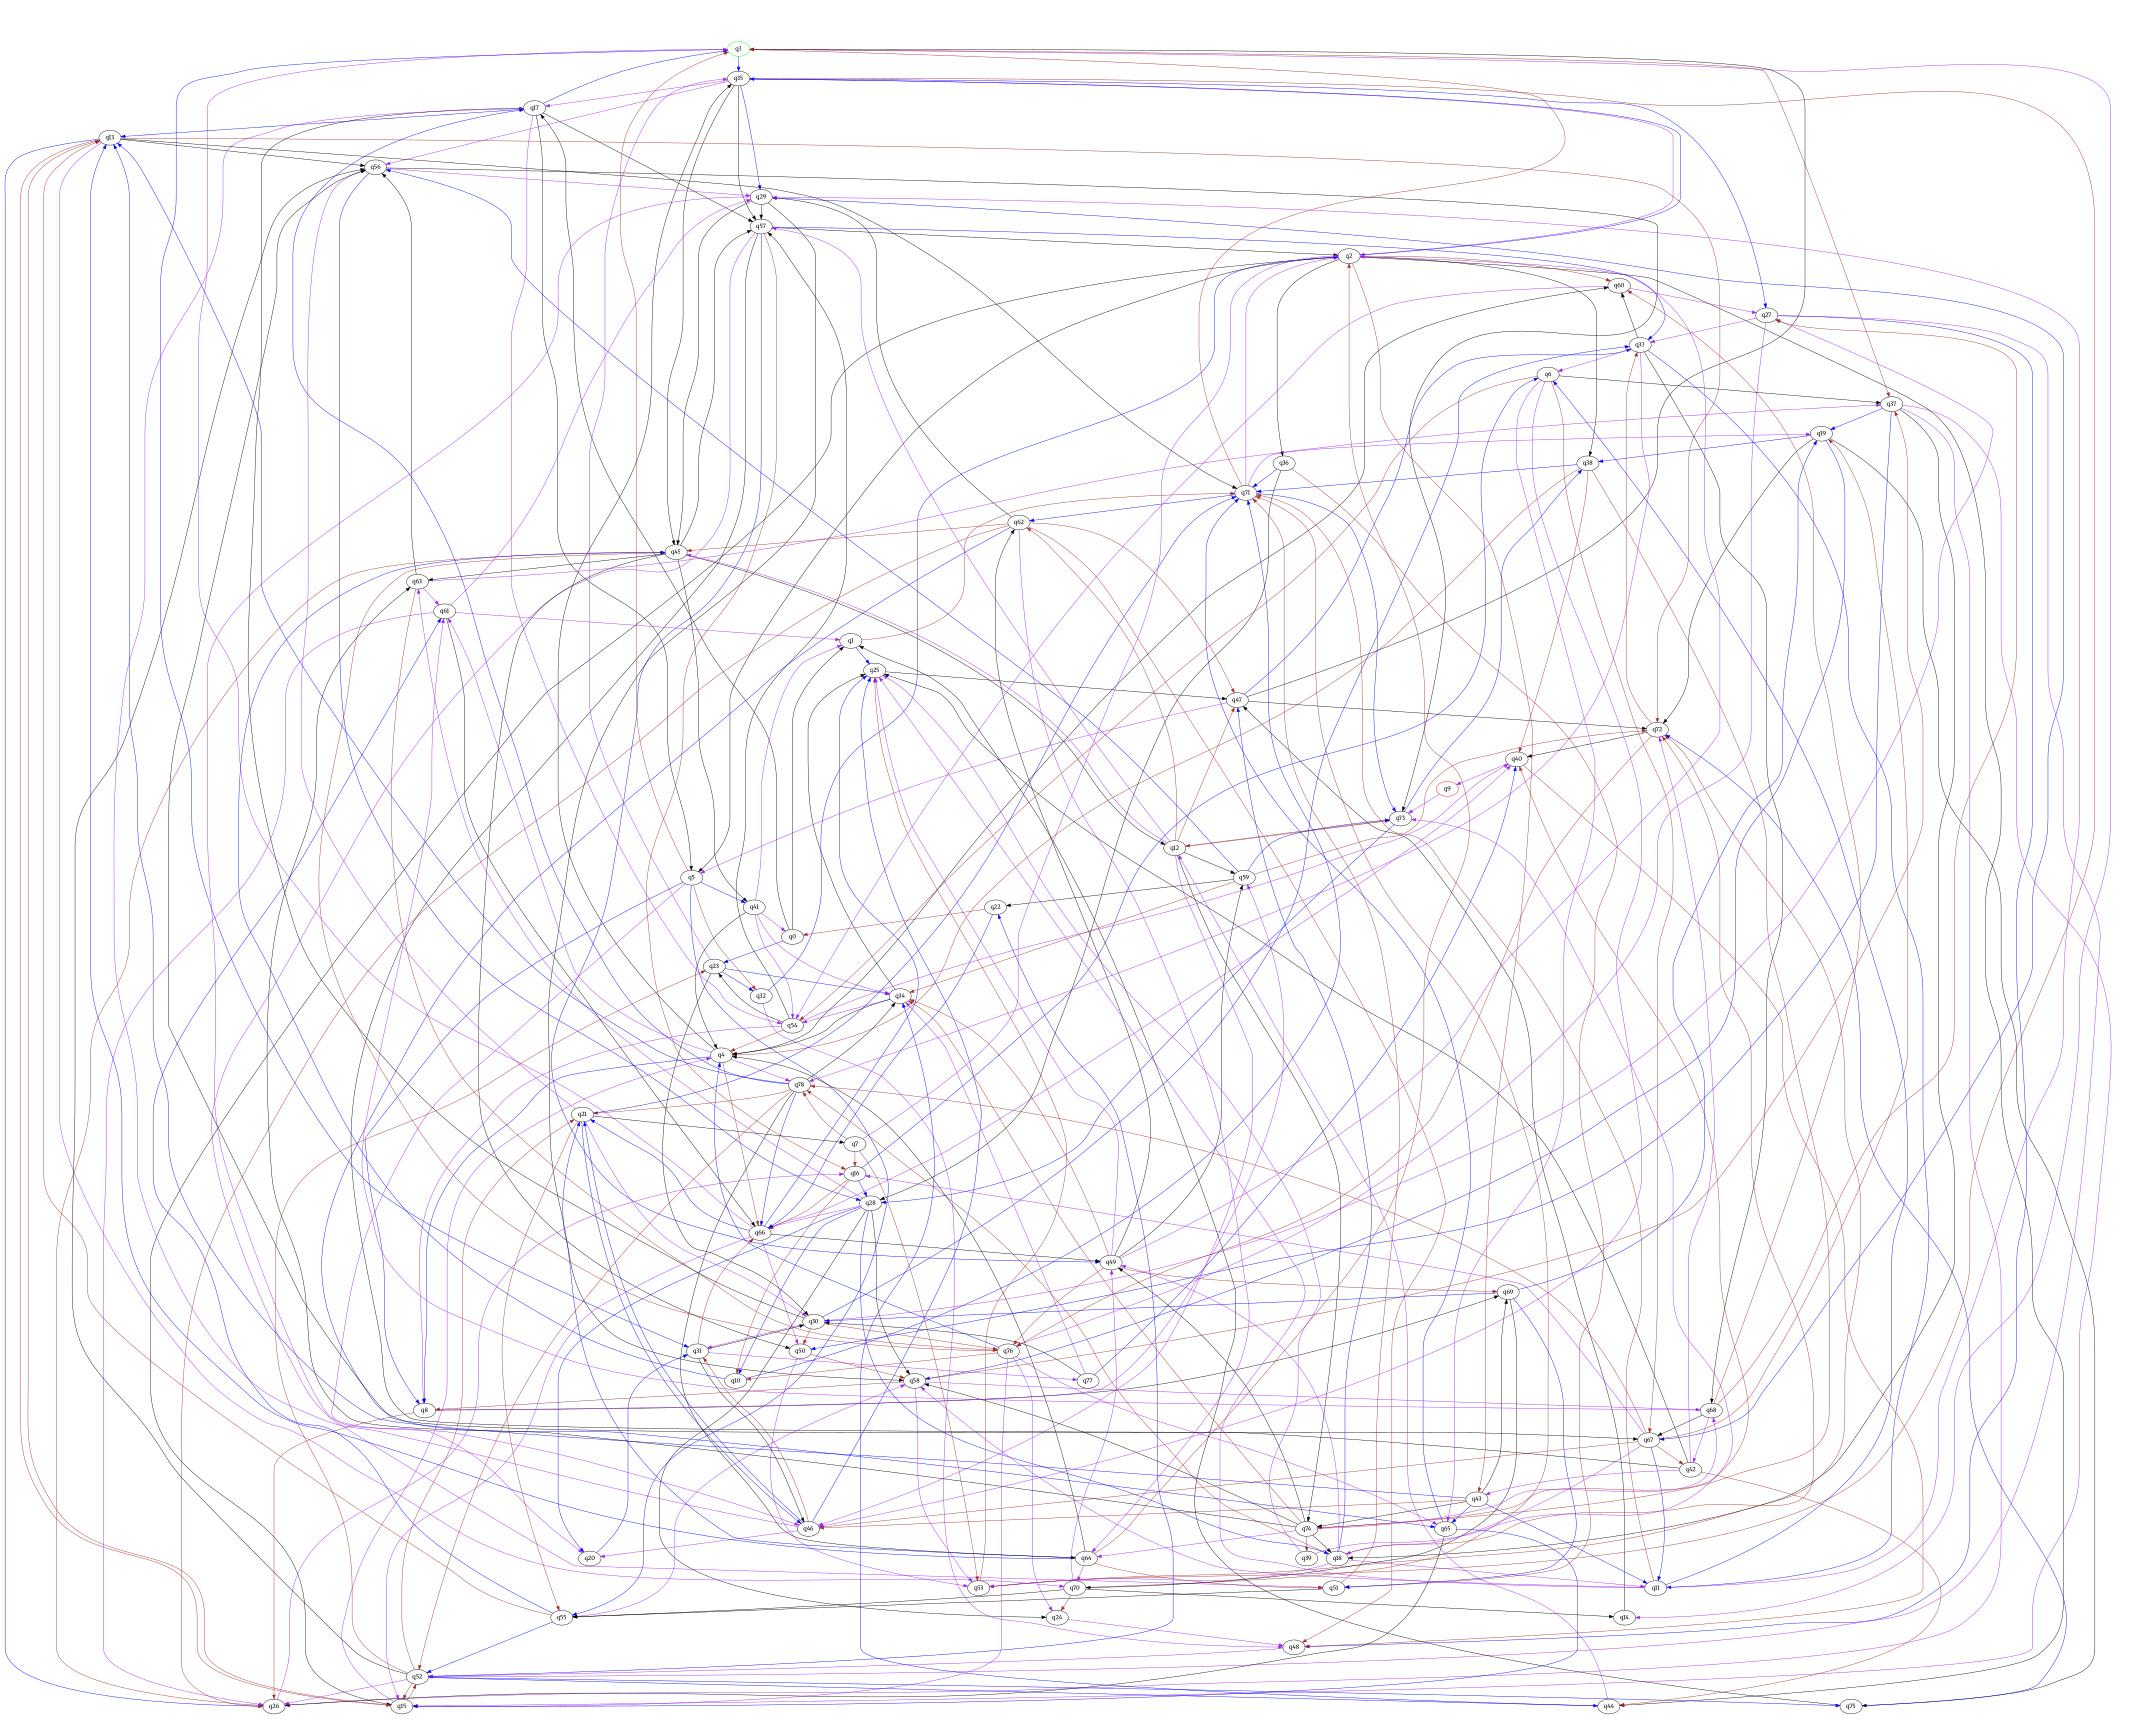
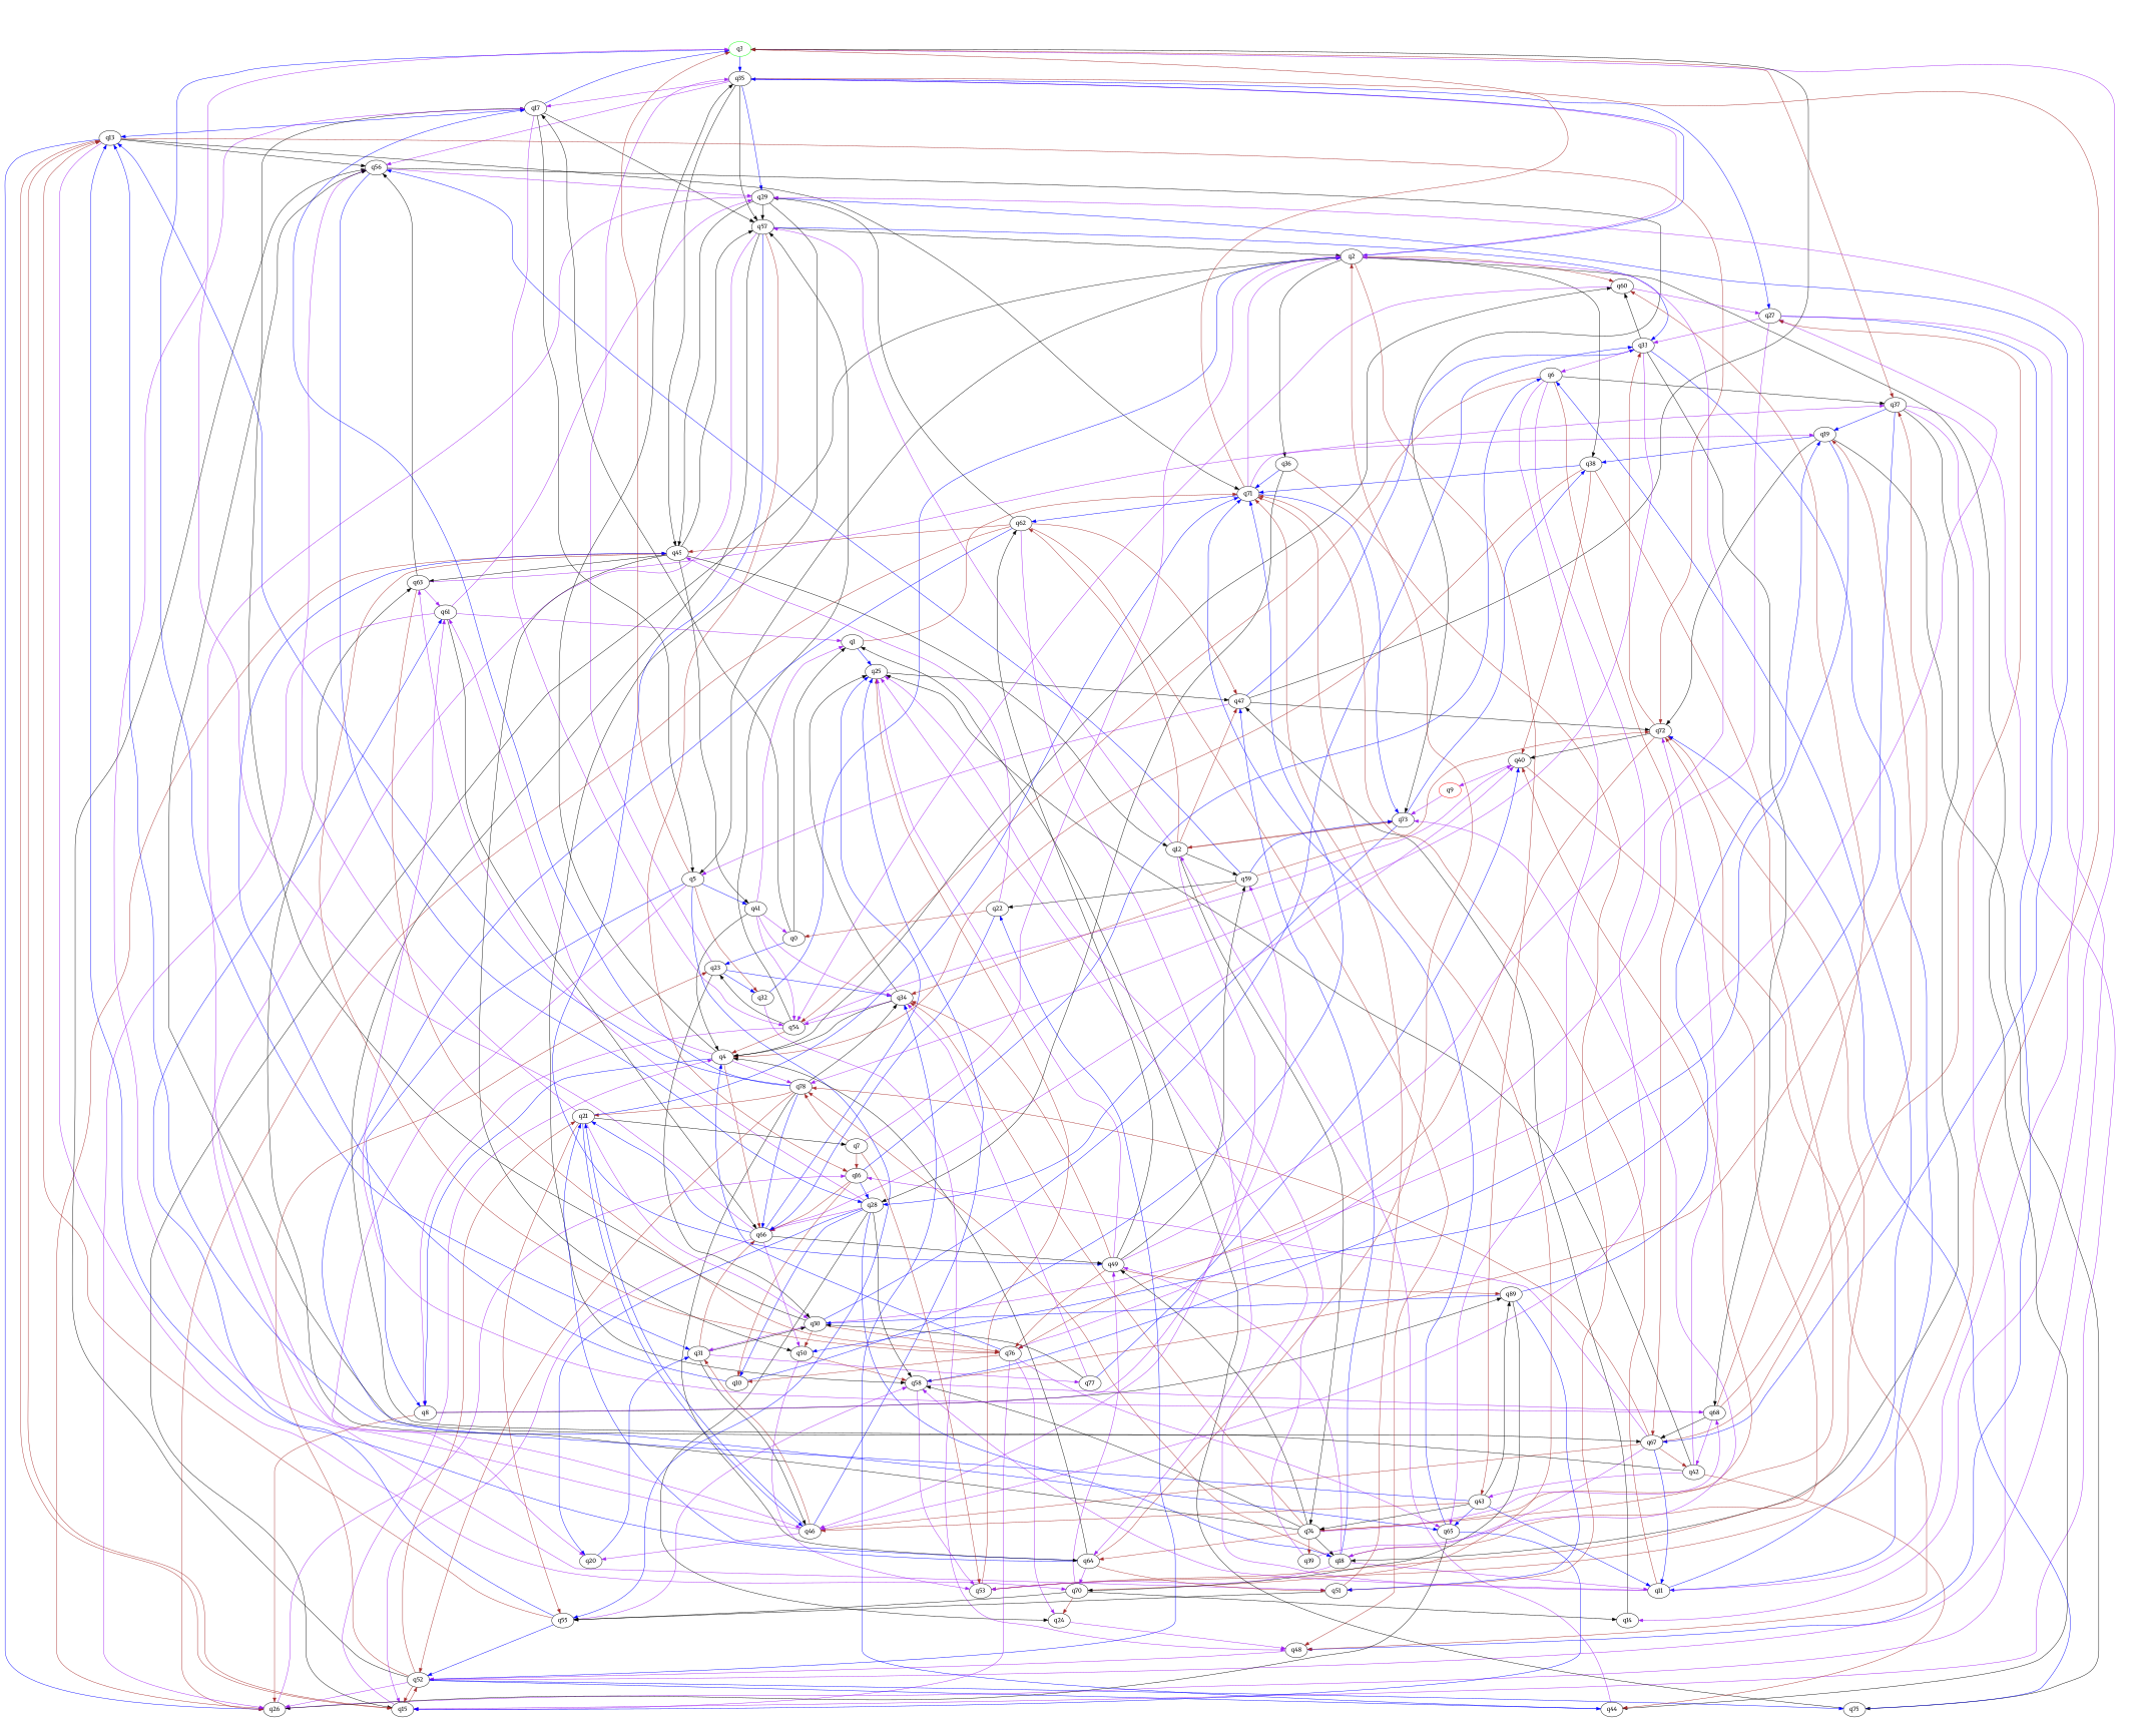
  digraph {
    fontname=Merriweather
    node [fontname=Merriweather]
    edge [color=purple fontname=Merriweather]
    q3 [color=green initial=1]
    q35
    q14
    q31
    q37
    q17
    q57
    q2
    q53
    q45
    q29
    q56
    q27
    q47
    q30
    q46
    q66
    q77
    q19
    q15
    q26
    q18
    q50
    q9 [color=red final=1]
    q73
    q38
    q28
    q12
    q0
    q1
    q23
    q25
    q71
    q5
    q54
    q13
    q32
    q34
    q62
    q8
    q20
    q41
    q55
    q4
    q40
    q51
    q49
    q67
    q16
    q33
    q72
    q70
    q48
    q76
    q36
    q43
    q44
    q60
    q65
    q64
    q58
    q75
    q52
    q74
-   q69
+   q69 [label=q89]
    q11
    q59
    q61
    q78
    q21
    q22
    q63
    q10
    q24
    q68
    q39
    q6
    q7
    q42
    q3 -> q35 [color=blue]
    q3 -> q14
    q3 -> q31 [color=blue]
    q3 -> q37 [color=brown]
    q35 -> q17
    q35 -> q57 [color=black]
    q35 -> q2
    q35 -> q53 [color=brown]
    q35 -> q45 [color=black]
    q35 -> q29 [color=blue]
    q35 -> q56
    q35 -> q27 [color=blue]
    q14 -> q47 [color=black]
    q31 -> q30 [color=black]
    q31 -> q46 [color=black]
    q31 -> q66 [color=brown]
    q31 -> q77
    q37 -> q19 [color=blue]
    q37 -> q15
    q37 -> q26
    q37 -> q18 [color=black]
    q37 -> q50 [color=blue]
    q17 -> q3 [color=blue]
    q17 -> q57 [color=black]
    q17 -> q5 [color=black]
    q17 -> q54
    q17 -> q13 [color=blue]
    q57 -> q2 [color=black]
    q57 -> q51
    q57 -> q49 [color=blue]
    q57 -> q67 [color=black]
    q57 -> q16 [color=brown]
    q57 -> q33 [color=blue]
    q2 -> q35 [color=blue]
    q2 -> q15 [color=black]
    q2 -> q38 [color=black]
    q2 -> q5 [color=black]
    q2 -> q36 [color=black]
    q2 -> q43 [color=brown]
    q2 -> q44 [color=black]
    q2 -> q60 [color=brown]
    q53 -> q25 [color=brown]
    q53 -> q72 [color=brown]
    q45 -> q57 [color=black]
    q45 -> q26 [color=brown]
    q45 -> q50 [color=black]
    q45 -> q12 [color=black]
    q45 -> q41 [color=black]
    q45 -> q63 [color=black]
    q29 -> q57 [color=black]
    q29 -> q45 [color=black]
    q29 -> q46
    q29 -> q67 [color=blue]
    q29 -> q58 [color=black]
    q56 -> q29
    q56 -> q73 [color=black]
    q56 -> q28 [color=blue]
    q27 -> q33
    q27 -> q48 [color=blue]
    q27 -> q76
    q27 -> q52
    q47 -> q3 [color=black]
    q47 -> q5
    q47 -> q33 [color=blue]
    q47 -> q72 [color=black]
    q30 -> q31
    q30 -> q17 [color=black]
    q30 -> q27
    q30 -> q50 [color=brown]
    q30 -> q33 [color=blue]
    q30 -> q76 [color=brown]
    q46 -> q31 [color=brown]
    q46 -> q17
    q46 -> q25 [color=blue]
    q46 -> q20
    q46 -> q21 [color=blue]
    q66 -> q3
    q66 -> q15
    q66 -> q50
    q66 -> q25 [color=blue]
    q66 -> q40
    q66 -> q49 [color=black]
    q66 -> q21 [color=blue]
    q77 -> q30 [color=black]
    q77 -> q34
    q77 -> q40 [color=blue]
    q19 -> q38 [color=blue]
    q19 -> q72 [color=black]
    q19 -> q58 [color=blue]
    q19 -> q75 [color=black]
    q15 -> q13 [color=brown]
    q15 -> q4
    q15 -> q52 [color=brown]
    q26 -> q16
    q18 -> q53
    q18 -> q47 [color=blue]
    q18 -> q49
    q18 -> q72 [color=brown]
    q18 -> q11
    q18 -> q78 [color=brown]
    q50 -> q53
    q50 -> q58 [color=brown]
    q9 -> q73
    q73 -> q38 [color=blue]
    q73 -> q28 [color=blue]
    q73 -> q12 [color=brown]
    q38 -> q71 [color=blue]
    q38 -> q4 [color=brown]
    q38 -> q40 [color=brown]
    q38 -> q74 [color=brown]
    q28 -> q66
    q28 -> q18 [color=blue]
    q28 -> q20 [color=blue]
    q28 -> q58 [color=black]
    q28 -> q63
    q28 -> q10 [color=blue]
    q28 -> q24 [color=black]
    q12 -> q57
-   q12 -> q45
+   q22 -> q45
    q12 -> q47 [color=brown]
    q12 -> q46
    q12 -> q73 [color=brown]
    q12 -> q62 [color=brown]
    q12 -> q74 [color=black]
    q12 -> q59 [color=black]
    q0 -> q17 [color=black]
    q0 -> q1 [color=black]
    q0 -> q23 [color=blue]
    q1 -> q25 [color=blue]
    q1 -> q71 [color=brown]
    q23 -> q35
    q23 -> q30 [color=black]
    q23 -> q32 [color=blue]
    q23 -> q34 [color=blue]
    q25 -> q47 [color=black]
    q71 -> q3 [color=brown]
    q71 -> q2
    q71 -> q19
    q71 -> q73 [color=blue]
    q71 -> q62 [color=blue]
    q5 -> q3 [color=brown]
    q5 -> q32 [color=brown]
    q5 -> q8 [color=blue]
    q5 -> q20
    q5 -> q41 [color=blue]
    q5 -> q55 [color=blue]
    q54 -> q57 [color=black]
    q54 -> q23 [color=black]
    q54 -> q8
    q54 -> q4 [color=brown]
    q54 -> q40
    q13 -> q56 [color=black]
    q13 -> q15 [color=brown]
    q13 -> q26 [color=blue]
    q13 -> q71 [color=black]
    q13 -> q72 [color=brown]
    q13 -> q70
    q32 -> q2 [color=blue]
    q32 -> q48
    q34 -> q25 [color=black]
    q34 -> q54
    q34 -> q4 [color=black]
    q62 -> q45 [color=brown]
    q62 -> q29 [color=black]
    q62 -> q47 [color=brown]
    q62 -> q26 [color=brown]
    q62 -> q48 [color=brown]
    q62 -> q65 [color=blue]
    q62 -> q64
    q8 -> q26 [color=brown]
    q8 -> q69 [color=black]
    q8 -> q59
    q20 -> q31 [color=blue]
    q41 -> q0
    q41 -> q1
    q41 -> q54
    q41 -> q34
    q41 -> q4 [color=black]
    q55 -> q13 [color=brown]
    q55 -> q58
    q55 -> q52 [color=blue]
    q55 -> q61 [color=blue]
    q4 -> q35 [color=black]
    q4 -> q66 [color=brown]
    q4 -> q8 [color=blue]
    q4 -> q60 [color=black]
    q4 -> q61
    q4 -> q78
    q40 -> q9
    q40 -> q48 [color=brown]
    q51 -> q71 [color=brown]
    q51 -> q55 [color=black]
    q49 -> q2
    q49 -> q25
    q49 -> q34 [color=brown]
    q49 -> q62 [color=black]
    q49 -> q76 [color=brown]
    q49 -> q69 [color=brown]
    q49 -> q59 [color=black]
    q67 -> q46 [color=brown]
    q67 -> q19 [color=brown]
    q67 -> q18
    q67 -> q16
    q67 -> q11 [color=blue]
    q67 -> q78 [color=brown]
    q67 -> q42 [color=brown]
    q16 -> q66 [color=brown]
    q16 -> q28 [color=blue]
    q16 -> q10 [color=brown]
    q16 -> q6 [color=blue]
    q33 -> q60 [color=black]
    q33 -> q11 [color=blue]
    q33 -> q78
    q33 -> q68 [color=black]
    q33 -> q6
    q72 -> q40 [color=black]
    q72 -> q33 [color=brown]
    q72 -> q76 [color=brown]
    q70 -> q14 [color=black]
    q70 -> q71 [color=brown]
    q70 -> q55 [color=black]
    q70 -> q49
    q70 -> q24 [color=brown]
    q48 -> q52
    q76 -> q45 [color=brown]
    q76 -> q15
    q76 -> q4 [color=blue]
    q76 -> q65
    q76 -> q10 [color=brown]
    q76 -> q24
    q36 -> q28 [color=black]
    q36 -> q71 [color=blue]
    q36 -> q51 [color=brown]
    q43 -> q46 [color=brown]
    q43 -> q13 [color=blue]
    q43 -> q65 [color=blue]
    q43 -> q74 [color=black]
    q43 -> q69 [color=black]
    q43 -> q11 [color=blue]
    q44 -> q12
    q44 -> q34 [color=blue]
    q60 -> q27
    q60 -> q54
    q65 -> q15 [color=blue]
    q65 -> q26 [color=black]
    q65 -> q71 [color=blue]
    q64 -> q2 [color=brown]
    q64 -> q13 [color=blue]
    q64 -> q4 [color=black]
    q64 -> q51 [color=brown]
    q64 -> q70
    q64 -> q21 [color=blue]
    q58 -> q37 [color=brown]
    q58 -> q53
-   q58 -> q8 [color=brown]
    q58 -> q68
    q75 -> q1 [color=black]
    q75 -> q72 [color=blue]
    q52 -> q56 [color=black]
    q52 -> q15 [color=brown]
    q52 -> q26
    q52 -> q23 [color=brown]
    q52 -> q44 [color=blue]
    q52 -> q75 [color=blue]
    q52 -> q21 [color=brown]
    q52 -> q22 [color=blue]
    q74 -> q18 [color=black]
    q74 -> q34 [color=brown]
    q74 -> q40 [color=brown]
    q74 -> q49 [color=black]
-   q74 -> q64
+   q74 -> q64 [color=brown]
    q74 -> q58 [color=black]
    q74 -> q63 [color=black]
    q74 -> q68
    q74 -> q39 [color=brown]
    q69 -> q30 [color=blue]
    q69 -> q19 [color=blue]
    q69 -> q51 [color=blue]
    q69 -> q70 [color=black]
    q11 -> q29
    q11 -> q25
    q11 -> q71 [color=brown]
    q11 -> q58
    q11 -> q6 [color=blue]
    q59 -> q56 [color=blue]
    q59 -> q73 [color=blue]
    q59 -> q34 [color=brown]
    q59 -> q72 [color=brown]
    q59 -> q22 [color=black]
    q61 -> q29
    q61 -> q66 [color=black]
    q61 -> q26
    q61 -> q1
    q78 -> q17 [color=blue]
    q78 -> q66 [color=blue]
    q78 -> q13 [color=blue]
    q78 -> q34 [color=black]
    q78 -> q64 [color=black]
    q78 -> q52 [color=brown]
    q78 -> q21 [color=brown]
    q21 -> q56
    q21 -> q30
    q21 -> q46 [color=blue]
    q21 -> q71 [color=blue]
    q21 -> q55 [color=brown]
    q21 -> q7 [color=black]
    q22 -> q66 [color=blue]
    q22 -> q0 [color=brown]
    q63 -> q37
    q63 -> q56 [color=black]
    q63 -> q76 [color=brown]
    q63 -> q61
    q10 -> q45 [color=blue]
    q10 -> q71 [color=blue]
    q24 -> q48
    q68 -> q27 [color=brown]
    q68 -> q67 [color=black]
    q68 -> q60 [color=brown]
    q68 -> q61
    q68 -> q42
    q39 -> q73
    q39 -> q25
    q6 -> q37 [color=black]
    q6 -> q46
    q6 -> q54 [color=brown]
    q6 -> q67 [color=brown]
    q6 -> q65
    q7 -> q2
    q7 -> q53 [color=brown]
    q7 -> q16 [color=brown]
    q7 -> q78 [color=brown]
    q42 -> q56 [color=black]
    q42 -> q25 [color=black]
    q42 -> q72
    q42 -> q43
    q42 -> q44 [color=brown]
  }
